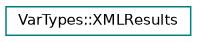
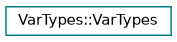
  digraph {
    rankdir=LR
-   n1 [color=teal fillcolor=white fontname=Helvetica fontsize=10 height=0.2 label="VarTypes::XMLResults" shape=record style=filled width=0.4]
+   n1 [color=teal fillcolor=white fontname=Helvetica fontsize=10 height=0.2 label="VarTypes::VarTypes" shape=record style=filled width=0.4]
  }
